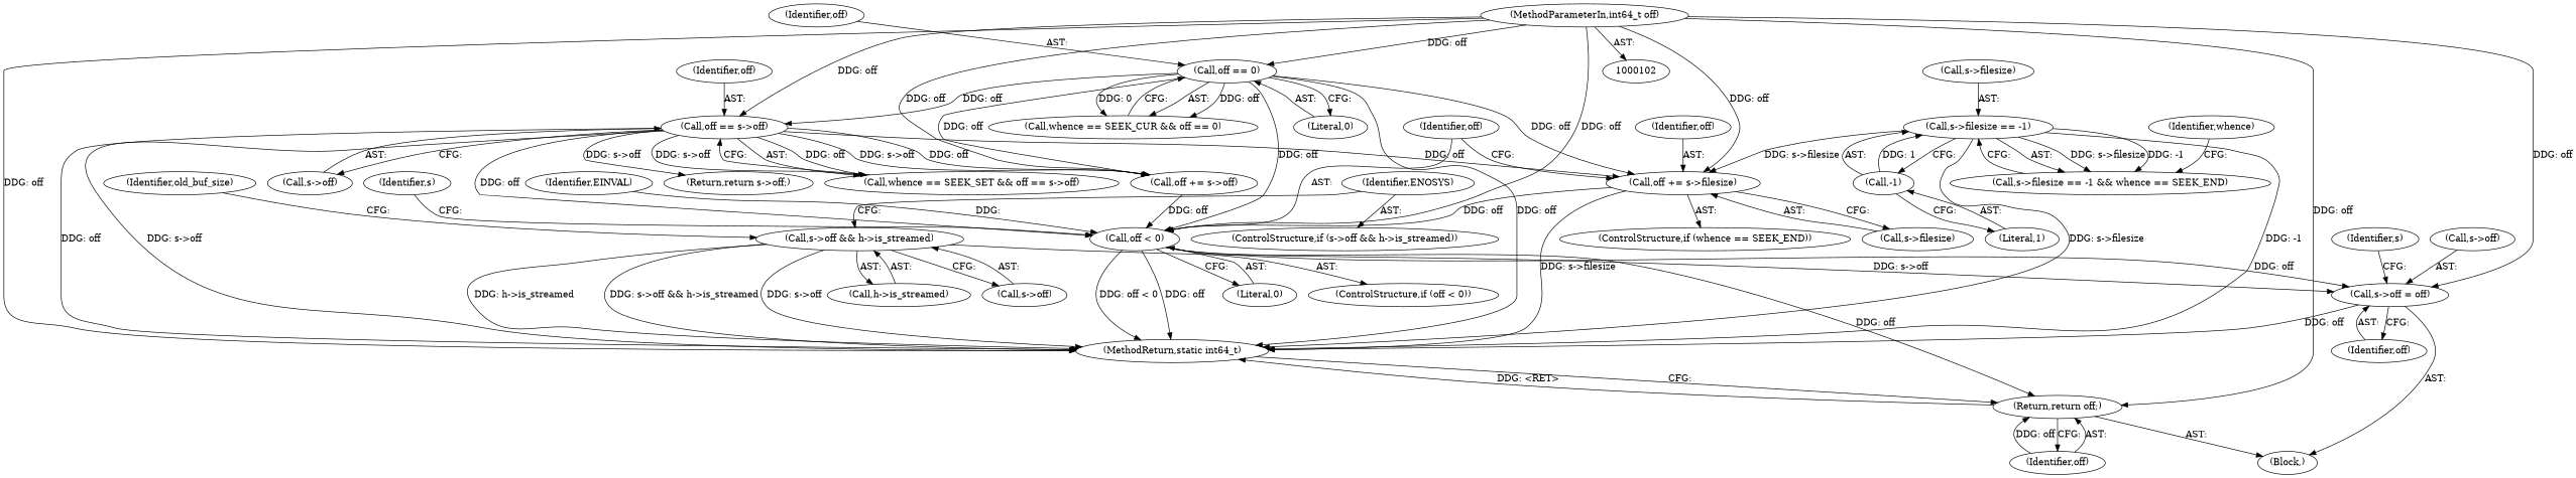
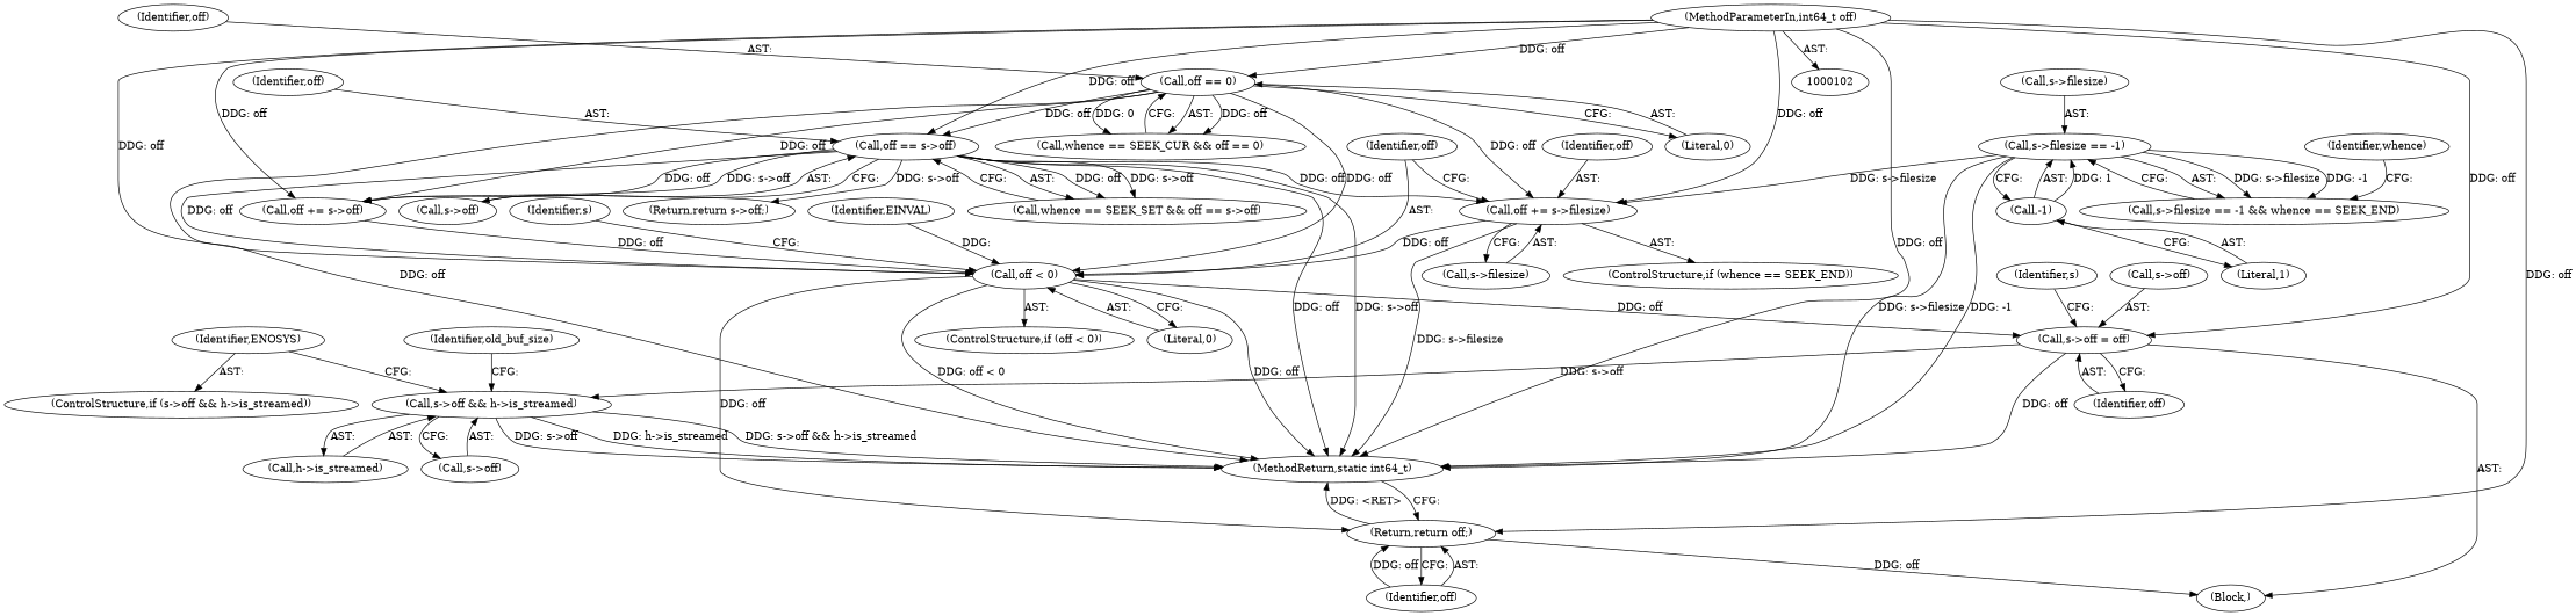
  digraph {
    n1 [label="(Call,off += s->filesize)"]
    n2 [label="(Call,off < 0)"]
    n3 [label="(ControlStructure,if (whence == SEEK_END))"]
    n4 [label="(Call,s->filesize)"]
    n5 [label="(MethodReturn,static int64_t)"]
    n6 [label="(Call,s->off = off)"]
    n7 [label="(Return,return off;)"]
    n8 [label="(ControlStructure,if (off < 0))"]
    n9 [label="(Literal,0)"]
    n10 [label="(Call,s->filesize == -1)"]
    n11 [label="(Call,-1)"]
    n12 [label="(Call,s->filesize == -1 && whence == SEEK_END)"]
    n13 [label="(Literal,1)"]
    n14 [label="(Call,off == s->off)"]
    n15 [label="(Call,off += s->off)"]
    n16 [label="(Return,return s->off;)"]
    n17 [label="(Call,whence == SEEK_SET && off == s->off)"]
    n18 [label="(Call,s->off)"]
    n19 [label="(Call,off == 0)"]
    n20 [label="(Literal,0)"]
    n21 [label="(Call,whence == SEEK_CUR && off == 0)"]
    n22 [label="(MethodParameterIn,int64_t off)"]
    1000102
    n24 [label="(Call,s->off && h->is_streamed)"]
    n25 [label="(Identifier,off)"]
    n26 [label="(Block,)"]
    n27 [label="(Identifier,off)"]
    n28 [label="(Call,h->is_streamed)"]
    n29 [label="(Call,s->off)"]
    n30 [label="(ControlStructure,if (s->off && h->is_streamed))"]
    n31 [label="(Identifier,s)"]
    n32 [label="(Identifier,whence)"]
    n33 [label="(Identifier,s)"]
    n34 [label="(Identifier,off)"]
    n35 [label="(Identifier,off)"]
    n36 [label="(Identifier,off)"]
    n37 [label="(Call,s->filesize)"]
    n38 [label="(Call,s->off)"]
    n39 [label="(Identifier,off)"]
    n40 [label="(Identifier,old_buf_size)"]
    n41 [label="(Identifier,ENOSYS)"]
    n42 [label="(Identifier,EINVAL)"]
    n1 -> n2 [label="DDG: off"]
    n1 -> n3 [label="AST: "]
    n1 -> n4 [label="CFG: "]
    n1 -> n5 [label="DDG: s->filesize"]
    n2 -> n5 [label="DDG: off < 0"]
    n2 -> n5 [label="DDG: off"]
    n2 -> n6 [label="DDG: off"]
    n2 -> n7 [label="DDG: off"]
    n2 -> n8 [label="AST: "]
    n2 -> n9 [label="CFG: "]
    n4 -> n1 [label="AST: "]
    n5 -> n7 [label="CFG: "]
    n6 -> n5 [label="DDG: off"]
-   n24 -> n6 [label="DDG: s->off"]
+   n6 -> n24 [label="DDG: s->off"]
    n6 -> n25 [label="CFG: "]
    n6 -> n26 [label="AST: "]
    n7 -> n5 [label="DDG: <RET>"]
-   n7 -> n26 [label="AST: "]
+   n7 -> n26 [label="DDG: off"]
    n7 -> n27 [label="CFG: "]
    n9 -> n2 [label="AST: "]
    n10 -> n1 [label="DDG: s->filesize"]
    n10 -> n5 [label="DDG: s->filesize"]
    n10 -> n5 [label="DDG: -1"]
    n10 -> n11 [label="CFG: "]
    n10 -> n12 [label="AST: "]
    n10 -> n12 [label="DDG: s->filesize"]
    n10 -> n12 [label="DDG: -1"]
    n11 -> n10 [label="AST: "]
    n11 -> n10 [label="DDG: 1"]
    n11 -> n13 [label="CFG: "]
    n12 -> n10 [label="CFG: "]
    n13 -> n11 [label="AST: "]
    n14 -> n1 [label="DDG: off"]
    n14 -> n2 [label="DDG: off"]
    n14 -> n5 [label="DDG: off"]
    n14 -> n5 [label="DDG: s->off"]
    n14 -> n15 [label="DDG: s->off"]
    n14 -> n15 [label="DDG: off"]
    n14 -> n16 [label="DDG: s->off"]
    n14 -> n17 [label="AST: "]
    n14 -> n17 [label="DDG: off"]
    n14 -> n17 [label="DDG: s->off"]
    n14 -> n18 [label="CFG: "]
    n15 -> n2 [label="DDG: off"]
    n17 -> n14 [label="CFG: "]
    n18 -> n14 [label="AST: "]
    n19 -> n1 [label="DDG: off"]
    n19 -> n2 [label="DDG: off"]
    n19 -> n5 [label="DDG: off"]
    n19 -> n14 [label="DDG: off"]
    n19 -> n15 [label="DDG: off"]
    n19 -> n20 [label="CFG: "]
    n19 -> n21 [label="AST: "]
    n19 -> n21 [label="DDG: off"]
    n19 -> n21 [label="DDG: 0"]
    n20 -> n19 [label="AST: "]
    n21 -> n19 [label="CFG: "]
    n22 -> n1 [label="DDG: off"]
    n22 -> n2 [label="DDG: off"]
    n22 -> n5 [label="DDG: off"]
    n22 -> n6 [label="DDG: off"]
    n22 -> n7 [label="DDG: off"]
    n22 -> n14 [label="DDG: off"]
    n22 -> n15 [label="DDG: off"]
    n22 -> n19 [label="DDG: off"]
    n22 -> 1000102 [label="AST: "]
    n24 -> n5 [label="DDG: s->off"]
    n24 -> n5 [label="DDG: h->is_streamed"]
    n24 -> n5 [label="DDG: s->off && h->is_streamed"]
    n24 -> n28 [label="AST: "]
    n24 -> n29 [label="CFG: "]
    n25 -> n6 [label="AST: "]
    n27 -> n7 [label="AST: "]
    n27 -> n7 [label="DDG: off"]
    n28 -> n24 [label="AST: "]
    n29 -> n24 [label="AST: "]
    n31 -> n6 [label="CFG: "]
    n32 -> n12 [label="CFG: "]
    n33 -> n2 [label="CFG: "]
    n34 -> n19 [label="AST: "]
    n35 -> n14 [label="AST: "]
    n36 -> n1 [label="CFG: "]
    n36 -> n2 [label="AST: "]
    n37 -> n10 [label="AST: "]
    n38 -> n6 [label="AST: "]
    n39 -> n1 [label="AST: "]
    n40 -> n24 [label="CFG: "]
    n41 -> n24 [label="CFG: "]
    n41 -> n30 [label="AST: "]
    n42 -> n2 [label="DDG: "]
  }
